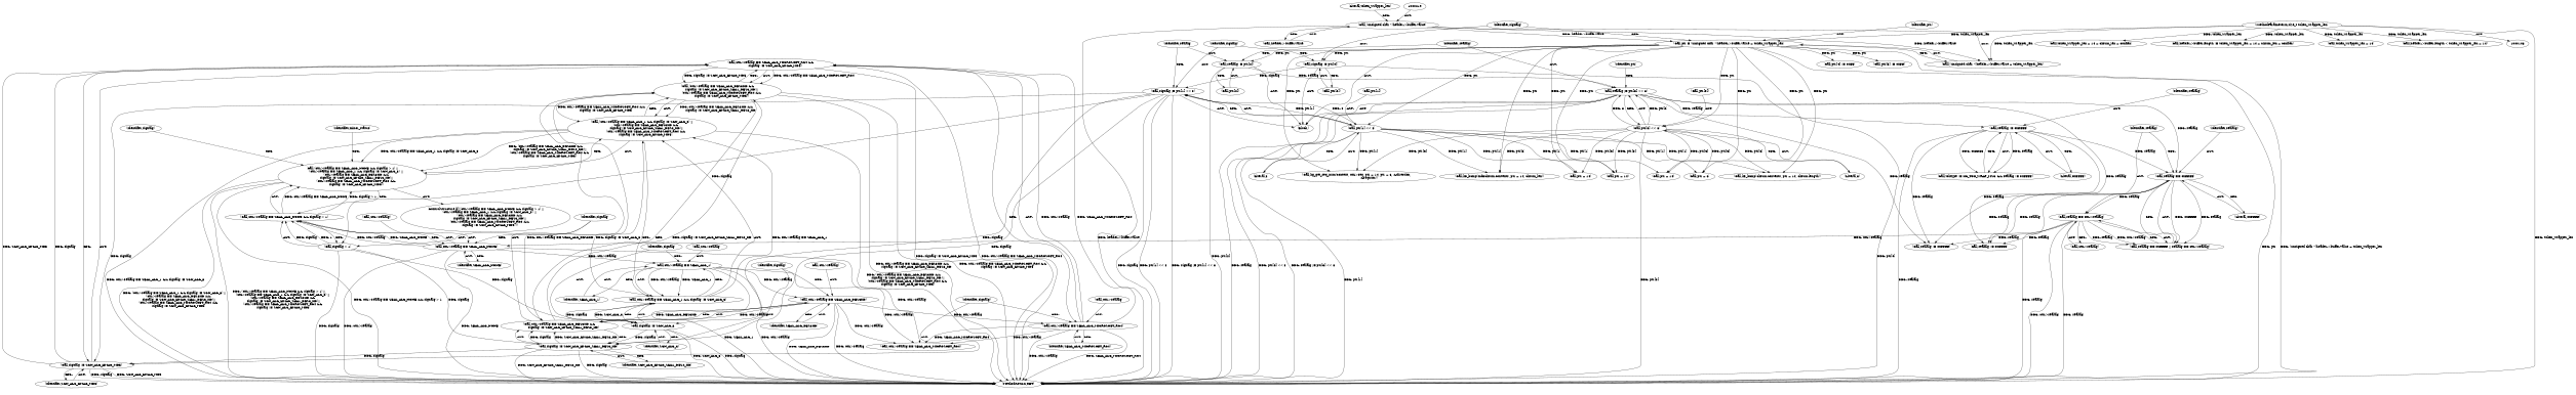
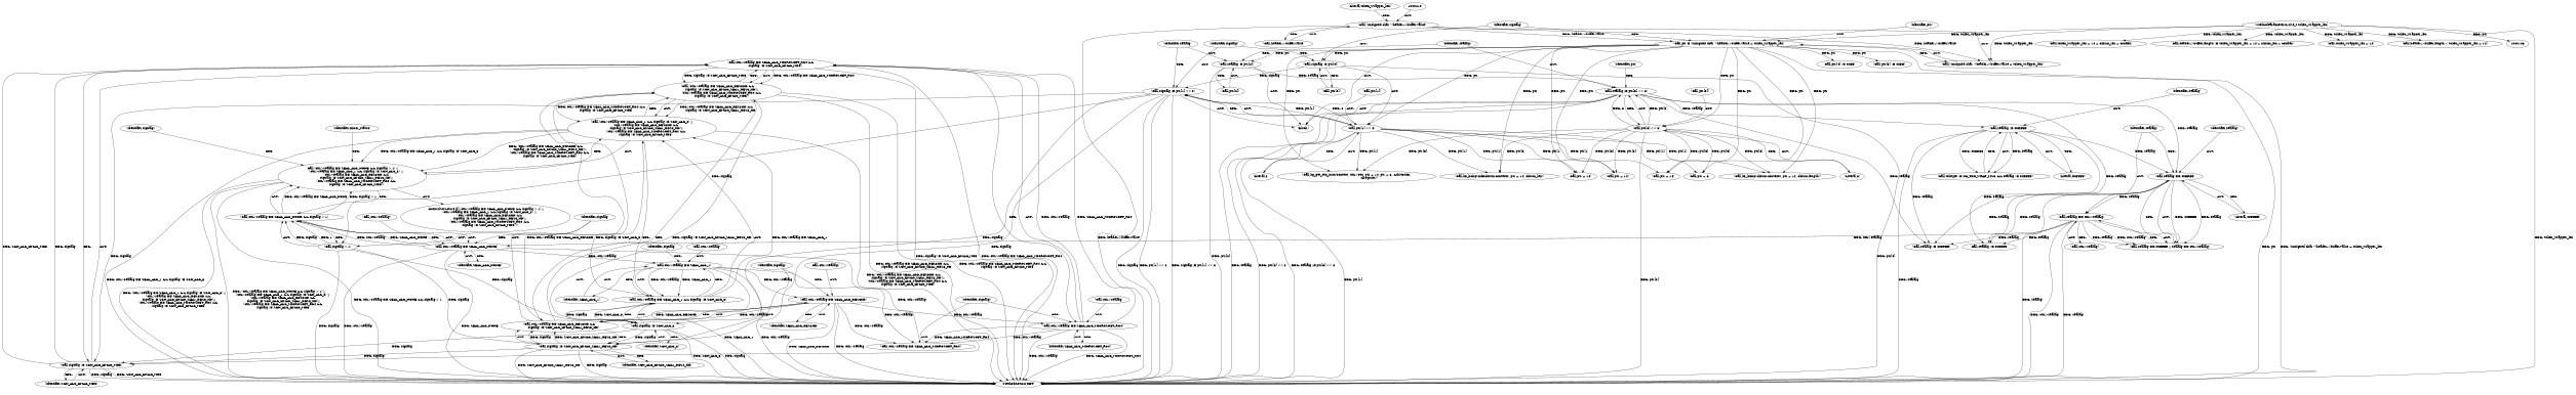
  digraph {
    n1 [label="(Call,ctx->sealalg == SEAL_ALG_MICROSOFT_RC4 &&\n         signalg != SGN_ALG_HMAC_MD5)"]
    n2 [label="(Call,ctx->sealalg == SEAL_ALG_MICROSOFT_RC4)"]
    n3 [label="(Call,signalg != SGN_ALG_HMAC_MD5)"]
    n4 [label="(Call,(ctx->sealalg == SEAL_ALG_DES3KD &&\n         signalg != SGN_ALG_HMAC_SHA1_DES3_KD)||\n        (ctx->sealalg == SEAL_ALG_MICROSOFT_RC4 &&\n         signalg != SGN_ALG_HMAC_MD5))"]
    n5 [label="(MethodReturn,RET)"]
    n6 [label="(Identifier,SEAL_ALG_MICROSOFT_RC4)"]
    n7 [label="(Call,ctx->sealalg == SEAL_ALG_MICROSOFT_RC4)"]
    n8 [label="(Identifier,SGN_ALG_HMAC_MD5)"]
    n9 [label="(Call,ctx->sealalg == SEAL_ALG_DES3KD &&\n         signalg != SGN_ALG_HMAC_SHA1_DES3_KD)"]
    n10 [label="(Call,(ctx->sealalg == SEAL_ALG_1 && signalg != SGN_ALG_3) ||\n        (ctx->sealalg == SEAL_ALG_DES3KD &&\n         signalg != SGN_ALG_HMAC_SHA1_DES3_KD)||\n        (ctx->sealalg == SEAL_ALG_MICROSOFT_RC4 &&\n         signalg != SGN_ALG_HMAC_MD5))"]
    n11 [label="(Call,ctx->sealalg == SEAL_ALG_DES3KD)"]
    n12 [label="(Identifier,SEAL_ALG_DES3KD)"]
    n13 [label="(Call,signalg != SGN_ALG_HMAC_SHA1_DES3_KD)"]
    n14 [label="(Call,ctx->sealalg == SEAL_ALG_1)"]
    n15 [label="(Call,ctx->sealalg == SEAL_ALG_1 && signalg != SGN_ALG_3)"]
    n16 [label="(Identifier,SEAL_ALG_1)"]
    n17 [label="(Call,signalg != SGN_ALG_3)"]
    n18 [label="(Call,ctx->sealalg == SEAL_ALG_NONE)"]
    n19 [label="(Call,ctx->sealalg == SEAL_ALG_NONE && signalg > 1)"]
    n20 [label="(Identifier,SEAL_ALG_NONE)"]
    n21 [label="(Call,signalg > 1)"]
    n22 [label="(Call,(ctx->sealalg == SEAL_ALG_NONE && signalg > 1) ||\n        (ctx->sealalg == SEAL_ALG_1 && signalg != SGN_ALG_3) ||\n        (ctx->sealalg == SEAL_ALG_DES3KD &&\n         signalg != SGN_ALG_HMAC_SHA1_DES3_KD)||\n        (ctx->sealalg == SEAL_ALG_MICROSOFT_RC4 &&\n         signalg != SGN_ALG_HMAC_MD5))"]
    n23 [label="(Call,sealalg == ctx->sealalg)"]
    n24 [label="(Call,ctx->sealalg)"]
    n25 [label="(Call,sealalg != 0xFFFF)"]
    n26 [label="(Call,sealalg == 0xFFFF || sealalg == ctx->sealalg)"]
    n27 [label="(Call,sealalg != 0xFFFF)"]
    n28 [label="(Call,sealalg == 0xFFFF)"]
    n29 [label="(Literal,0xFFFF)"]
    n30 [label="(Call,sealalg != 0xFFFF)"]
    n31 [label="(Call,toktype != KG_TOK_WRAP_MSG && sealalg != 0xFFFF)"]
    n32 [label="(Literal,0xFFFF)"]
    n33 [label="(Call,sealalg |= ptr[3] << 8)"]
    n34 [label="(Call,ptr[3] << 8)"]
    n35 [label="(Block,)"]
    n36 [label="(Call,k5_bcmp(md5cksum.contents, ptr + 14, cksum_len))"]
    n37 [label="(Call,ptr + 14)"]
    n38 [label="(Call,kg_get_seq_num(context, ctx->seq, ptr + 14, ptr + 6, &direction,\n                          &seqnum))"]
    n39 [label="(Call,ptr + 14)"]
    n40 [label="(Call,ptr + 14)"]
    n41 [label="(Call,ptr + 6)"]
    n42 [label="(Call,k5_bcmp(cksum.contents, ptr + 14, cksum.length))"]
    n43 [label="(Literal,8)"]
    n44 [label="(Call,sealalg  = ptr[2])"]
    n45 [label="(Call,ptr[2])"]
    n46 [label="(Call,ptr = (unsigned char *)header->buffer.value + token_wrapper_len)"]
    n47 [label="(Call,signalg  = ptr[0])"]
    n48 [label="(Call,ptr[1] << 8)"]
    n49 [label="(Call,(unsigned char *)header->buffer.value + token_wrapper_len)"]
    n50 [label="(Call,ptr[4] != 0xFF)"]
    n51 [label="(Call,ptr[5] != 0xFF)"]
    n52 [label="(Call,signalg |= ptr[1] << 8)"]
    n53 [label="(Call,ptr[0])"]
    n54 [label="(Literal,8)"]
    n55 [label="(Call,(unsigned char *)header->buffer.value)"]
    n56 [label="(Call,header->buffer.value)"]
    n57 [label="(MethodParameterIn,size_t token_wrapper_len)"]
    n58 [label="(Call,token_wrapper_len + 14 + cksum_len + conflen)"]
    n59 [label="(Call,header->buffer.length != token_wrapper_len + 14 + cksum_len + conflen)"]
    n60 [label="(Call,token_wrapper_len + 14)"]
    n61 [label="(Call,header->buffer.length < token_wrapper_len + 14)"]
    1000108
    n63 [label="(Identifier,SGN_ALG_3)"]
    n64 [label="(Identifier,SGN_ALG_HMAC_SHA1_DES2_KD)"]
    n65 [label="(ControlStructure,if ((ctx->sealalg == SEAL_ALG_NONE && signalg > 1) ||\n        (ctx->sealalg == SEAL_ALG_1 && signalg != SGN_ALG_3) ||\n        (ctx->sealalg == SEAL_ALG_DES3KD &&\n         signalg != SGN_ALG_HMAC_SHA1_DES3_KD)||\n        (ctx->sealalg == SEAL_ALG_MICROSOFT_RC4 &&\n         signalg != SGN_ALG_HMAC_MD5)))"]
    n66 [label="(Identifier,signalg)"]
    n67 [label="(Identifier,sealalg)"]
    n68 [label="(Call,ctx->sealalg)"]
    n69 [label="(Identifier,ptr)"]
    n70 [label="(Identifier,signalg)"]
    n71 [label="(Identifier,signalg)"]
    n72 [label="(Literal,token_wrapper_len)"]
    n73 [label="(Identifier,sealalg)"]
    n74 [label="(Call,ctx->sealalg)"]
    n75 [label="(Call,ptr[1])"]
    n76 [label="(Identifier,minor_status)"]
    n77 [label="(Identifier,sealalg)"]
    n78 [label="(Identifier,sealalg)"]
    n79 [label="(Identifier,signalg)"]
    n80 [label="(Call,ctx->sealalg)"]
    n81 [label="(Call,ptr[3])"]
    n82 [label="(Identifier,signalg)"]
    n83 [label="(Identifier,signalg)"]
    n84 [label="(Identifier,ptr)"]
    n85 [label="(Call,ctx->sealalg)"]
    n86 [label="(Identifier,signalg)"]
    n87 [label="(Identifier,sealalg)"]
    1000219
    n1 -> n2 [label="CFG: "]
    n1 -> n3 [label="CFG: "]
    n1 -> n4 [label="AST: "]
    n1 -> n4 [label="DDG: ctx->sealalg == SEAL_ALG_MICROSOFT_RC4"]
    n1 -> n4 [label="DDG: signalg != SGN_ALG_HMAC_MD5"]
    n1 -> n5 [label="DDG: signalg != SGN_ALG_HMAC_MD5"]
    n1 -> n5 [label="DDG: ctx->sealalg == SEAL_ALG_MICROSOFT_RC4"]
    n2 -> n1 [label="AST: "]
    n2 -> n1 [label="DDG: ctx->sealalg"]
    n2 -> n1 [label="DDG: SEAL_ALG_MICROSOFT_RC4"]
    n2 -> n5 [label="DDG: ctx->sealalg"]
    n2 -> n5 [label="DDG: SEAL_ALG_MICROSOFT_RC4"]
    n2 -> n6 [label="CFG: "]
    n2 -> n7 [label="DDG: ctx->sealalg"]
    n2 -> n7 [label="DDG: SEAL_ALG_MICROSOFT_RC4"]
    n3 -> n1 [label="AST: "]
    n3 -> n1 [label="DDG: signalg"]
    n3 -> n1 [label="DDG: SGN_ALG_HMAC_MD5"]
    n3 -> n5 [label="DDG: signalg"]
    n3 -> n5 [label="DDG: SGN_ALG_HMAC_MD5"]
    n3 -> n8 [label="CFG: "]
    n4 -> n1 [label="CFG: "]
    n4 -> n5 [label="DDG: ctx->sealalg == SEAL_ALG_DES3KD &&\n         signalg != SGN_ALG_HMAC_SHA1_DES3_KD"]
    n4 -> n5 [label="DDG: ctx->sealalg == SEAL_ALG_MICROSOFT_RC4 &&\n         signalg != SGN_ALG_HMAC_MD5"]
    n4 -> n9 [label="CFG: "]
    n4 -> n10 [label="AST: "]
    n4 -> n10 [label="DDG: ctx->sealalg == SEAL_ALG_DES3KD &&\n         signalg != SGN_ALG_HMAC_SHA1_DES3_KD"]
    n4 -> n10 [label="DDG: ctx->sealalg == SEAL_ALG_MICROSOFT_RC4 &&\n         signalg != SGN_ALG_HMAC_MD5"]
    n6 -> n2 [label="AST: "]
    n8 -> n3 [label="AST: "]
    n9 -> n4 [label="AST: "]
    n9 -> n4 [label="DDG: ctx->sealalg == SEAL_ALG_DES3KD"]
    n9 -> n4 [label="DDG: signalg != SGN_ALG_HMAC_SHA1_DES3_KD"]
    n9 -> n11 [label="CFG: "]
    n9 -> n13 [label="CFG: "]
    n10 -> n4 [label="CFG: "]
    n10 -> n5 [label="DDG: ctx->sealalg == SEAL_ALG_1 && signalg != SGN_ALG_3"]
    n10 -> n5 [label="DDG: (ctx->sealalg == SEAL_ALG_DES3KD &&\n         signalg != SGN_ALG_HMAC_SHA1_DES3_KD)||\n        (ctx->sealalg == SEAL_ALG_MICROSOFT_RC4 &&\n         signalg != SGN_ALG_HMAC_MD5)"]
    n10 -> n15 [label="CFG: "]
    n10 -> n22 [label="AST: "]
    n10 -> n22 [label="DDG: ctx->sealalg == SEAL_ALG_1 && signalg != SGN_ALG_3"]
    n10 -> n22 [label="DDG: (ctx->sealalg == SEAL_ALG_DES3KD &&\n         signalg != SGN_ALG_HMAC_SHA1_DES3_KD)||\n        (ctx->sealalg == SEAL_ALG_MICROSOFT_RC4 &&\n         signalg != SGN_ALG_HMAC_MD5)"]
    n11 -> n2 [label="DDG: ctx->sealalg"]
    n11 -> n5 [label="DDG: SEAL_ALG_DES3KD"]
    n11 -> n5 [label="DDG: ctx->sealalg"]
    n11 -> n7 [label="DDG: ctx->sealalg"]
    n11 -> n9 [label="AST: "]
    n11 -> n9 [label="DDG: ctx->sealalg"]
    n11 -> n9 [label="DDG: SEAL_ALG_DES3KD"]
    n11 -> n12 [label="CFG: "]
    n12 -> n11 [label="AST: "]
    n13 -> n3 [label="DDG: signalg"]
    n13 -> n5 [label="DDG: SGN_ALG_HMAC_SHA1_DES3_KD"]
    n13 -> n5 [label="DDG: signalg"]
    n13 -> n9 [label="AST: "]
    n13 -> n9 [label="DDG: signalg"]
    n13 -> n9 [label="DDG: SGN_ALG_HMAC_SHA1_DES3_KD"]
    n13 -> n64 [label="CFG: "]
    n14 -> n5 [label="DDG: SEAL_ALG_1"]
    n14 -> n5 [label="DDG: ctx->sealalg"]
    n14 -> n7 [label="DDG: ctx->sealalg"]
    n14 -> n11 [label="DDG: ctx->sealalg"]
    n14 -> n15 [label="AST: "]
    n14 -> n15 [label="DDG: ctx->sealalg"]
    n14 -> n15 [label="DDG: SEAL_ALG_1"]
    n14 -> n16 [label="CFG: "]
    n15 -> n10 [label="AST: "]
    n15 -> n10 [label="DDG: ctx->sealalg == SEAL_ALG_1"]
    n15 -> n10 [label="DDG: signalg != SGN_ALG_3"]
    n15 -> n14 [label="CFG: "]
    n15 -> n17 [label="CFG: "]
    n16 -> n14 [label="AST: "]
+   n17 -> n3 [label="DDG: signalg"]
    n17 -> n5 [label="DDG: SGN_ALG_3"]
    n17 -> n5 [label="DDG: signalg"]
    n17 -> n13 [label="DDG: signalg"]
    n17 -> n15 [label="AST: "]
    n17 -> n15 [label="DDG: signalg"]
    n17 -> n15 [label="DDG: SGN_ALG_3"]
    n17 -> n63 [label="CFG: "]
    n18 -> n5 [label="DDG: ctx->sealalg"]
    n18 -> n5 [label="DDG: SEAL_ALG_NONE"]
    n18 -> n7 [label="DDG: ctx->sealalg"]
    n18 -> n14 [label="DDG: ctx->sealalg"]
    n18 -> n19 [label="AST: "]
    n18 -> n19 [label="DDG: ctx->sealalg"]
    n18 -> n19 [label="DDG: SEAL_ALG_NONE"]
    n18 -> n20 [label="CFG: "]
    n19 -> n18 [label="CFG: "]
    n19 -> n21 [label="CFG: "]
    n19 -> n22 [label="AST: "]
    n19 -> n22 [label="DDG: ctx->sealalg == SEAL_ALG_NONE"]
    n19 -> n22 [label="DDG: signalg > 1"]
    n20 -> n18 [label="AST: "]
    n21 -> n5 [label="DDG: signalg"]
    n21 -> n13 [label="DDG: signalg"]
    n21 -> n17 [label="DDG: signalg"]
    n21 -> n19 [label="AST: "]
    n21 -> n19 [label="DDG: signalg"]
    n21 -> n19 [label="DDG: 1"]
    n22 -> n5 [label="DDG: (ctx->sealalg == SEAL_ALG_NONE && signalg > 1) ||\n        (ctx->sealalg == SEAL_ALG_1 && signalg != SGN_ALG_3) ||\n        (ctx->sealalg == SEAL_ALG_DES3KD &&\n         signalg != SGN_ALG_HMAC_SHA1_DES3_KD)||\n        (ctx->sealalg == SEAL_ALG_MICROSOFT_RC4 &&\n         signalg != SGN_ALG_HMAC_MD5)"]
    n22 -> n5 [label="DDG: ctx->sealalg == SEAL_ALG_NONE && signalg > 1"]
    n22 -> n5 [label="DDG: (ctx->sealalg == SEAL_ALG_1 && signalg != SGN_ALG_3) ||\n        (ctx->sealalg == SEAL_ALG_DES3KD &&\n         signalg != SGN_ALG_HMAC_SHA1_DES3_KD)||\n        (ctx->sealalg == SEAL_ALG_MICROSOFT_RC4 &&\n         signalg != SGN_ALG_HMAC_MD5)"]
    n22 -> n10 [label="CFG: "]
    n22 -> n19 [label="CFG: "]
    n22 -> n65 [label="AST: "]
    n23 -> n5 [label="DDG: ctx->sealalg"]
    n23 -> n5 [label="DDG: sealalg"]
    n23 -> n18 [label="DDG: ctx->sealalg"]
    n23 -> n24 [label="CFG: "]
    n23 -> n25 [label="DDG: sealalg"]
    n23 -> n26 [label="AST: "]
    n23 -> n26 [label="DDG: sealalg"]
    n23 -> n26 [label="DDG: ctx->sealalg"]
    n23 -> n27 [label="DDG: sealalg"]
    n24 -> n23 [label="AST: "]
    n26 -> n23 [label="CFG: "]
    n26 -> n28 [label="CFG: "]
    n28 -> n5 [label="DDG: sealalg"]
    n28 -> n23 [label="DDG: sealalg"]
    n28 -> n25 [label="DDG: sealalg"]
    n28 -> n26 [label="AST: "]
    n28 -> n26 [label="DDG: sealalg"]
    n28 -> n26 [label="DDG: 0xFFFF"]
    n28 -> n27 [label="DDG: sealalg"]
    n28 -> n29 [label="CFG: "]
    n29 -> n28 [label="AST: "]
    n30 -> n5 [label="DDG: sealalg"]
    n30 -> n25 [label="DDG: sealalg"]
    n30 -> n27 [label="DDG: sealalg"]
    n30 -> n28 [label="DDG: sealalg"]
    n30 -> n31 [label="AST: "]
    n30 -> n31 [label="DDG: sealalg"]
    n30 -> n31 [label="DDG: 0xFFFF"]
    n30 -> n32 [label="CFG: "]
    n31 -> n30 [label="CFG: "]
    n32 -> n30 [label="AST: "]
    n33 -> n5 [label="DDG: sealalg"]
    n33 -> n5 [label="DDG: ptr[3] << 8"]
    n33 -> n5 [label="DDG: sealalg |= ptr[3] << 8"]
    n33 -> n25 [label="DDG: sealalg"]
    n33 -> n27 [label="DDG: sealalg"]
    n33 -> n28 [label="DDG: sealalg"]
    n33 -> n30 [label="DDG: sealalg"]
    n33 -> n34 [label="CFG: "]
    n33 -> n35 [label="AST: "]
    n34 -> n5 [label="DDG: ptr[3]"]
    n34 -> n33 [label="AST: "]
    n34 -> n33 [label="DDG: ptr[3]"]
    n34 -> n33 [label="DDG: 8"]
    n34 -> n36 [label="DDG: ptr[3]"]
    n34 -> n37 [label="DDG: ptr[3]"]
    n34 -> n38 [label="DDG: ptr[3]"]
    n34 -> n39 [label="DDG: ptr[3]"]
    n34 -> n40 [label="DDG: ptr[3]"]
    n34 -> n41 [label="DDG: ptr[3]"]
    n34 -> n42 [label="DDG: ptr[3]"]
    n34 -> n43 [label="CFG: "]
    n43 -> n34 [label="AST: "]
    n44 -> n5 [label="DDG: ptr[2]"]
    n44 -> n33 [label="DDG: sealalg"]
    n44 -> n35 [label="AST: "]
    n44 -> n45 [label="CFG: "]
    n45 -> n44 [label="AST: "]
    n46 -> n5 [label="DDG: ptr"]
    n46 -> n5 [label="DDG: (unsigned char *)header->buffer.value + token_wrapper_len"]
    n46 -> n34 [label="DDG: ptr"]
    n46 -> n35 [label="AST: "]
    n46 -> n36 [label="DDG: ptr"]
    n46 -> n37 [label="DDG: ptr"]
    n46 -> n38 [label="DDG: ptr"]
    n46 -> n39 [label="DDG: ptr"]
    n46 -> n40 [label="DDG: ptr"]
    n46 -> n41 [label="DDG: ptr"]
    n46 -> n42 [label="DDG: ptr"]
    n46 -> n44 [label="DDG: ptr"]
    n46 -> n47 [label="DDG: ptr"]
    n46 -> n48 [label="DDG: ptr"]
    n46 -> n49 [label="CFG: "]
    n46 -> n50 [label="DDG: ptr"]
    n46 -> n51 [label="DDG: ptr"]
    n47 -> n5 [label="DDG: ptr[0]"]
-   n47 -> n35 [label="AST: "]
+   n47 -> n48 [label="AST: "]
    n47 -> n52 [label="DDG: signalg"]
    n47 -> n53 [label="CFG: "]
    n48 -> n5 [label="DDG: ptr[1]"]
    n48 -> n36 [label="DDG: ptr[1]"]
    n48 -> n37 [label="DDG: ptr[1]"]
    n48 -> n38 [label="DDG: ptr[1]"]
    n48 -> n39 [label="DDG: ptr[1]"]
    n48 -> n40 [label="DDG: ptr[1]"]
    n48 -> n41 [label="DDG: ptr[1]"]
    n48 -> n42 [label="DDG: ptr[1]"]
    n48 -> n52 [label="AST: "]
    n48 -> n52 [label="DDG: ptr[1]"]
    n48 -> n52 [label="DDG: 8"]
    n48 -> n54 [label="CFG: "]
    n49 -> n46 [label="AST: "]
    n52 -> n3 [label="DDG: signalg"]
    n52 -> n5 [label="DDG: ptr[1] << 8"]
    n52 -> n5 [label="DDG: signalg |= ptr[1] << 8"]
    n52 -> n5 [label="DDG: signalg"]
    n52 -> n13 [label="CFG: signalg"]
    n52 -> n17 [label="DDG: signalg"]
    n52 -> n21 [label="DDG: signalg"]
    n52 -> n35 [label="AST: "]
    n52 -> n48 [label="CFG: "]
    n53 -> n47 [label="AST: "]
    n54 -> n48 [label="AST: "]
    n55 -> n5 [label="DDG: header->buffer.value"]
    n55 -> n46 [label="DDG: header->buffer.value"]
    n55 -> n49 [label="AST: "]
    n55 -> n49 [label="DDG: header->buffer.value"]
    n55 -> n56 [label="CFG: "]
    n56 -> n55 [label="AST: "]
    n57 -> n5 [label="DDG: token_wrapper_len"]
    n57 -> n46 [label="DDG: token_wrapper_len"]
    n57 -> n49 [label="DDG: token_wrapper_len"]
    n57 -> n58 [label="DDG: token_wrapper_len"]
    n57 -> n59 [label="DDG: token_wrapper_len"]
    n57 -> n60 [label="DDG: token_wrapper_len"]
    n57 -> n61 [label="DDG: token_wrapper_len"]
-   n57 -> 1000108 [label="AST: "]
+   n57 -> 1000108 [label="DDG: ptr"]
    n63 -> n17 [label="AST: "]
    n64 -> n13 [label="AST: "]
    n66 -> n46 [label="CFG: "]
    n66 -> n47 [label="AST: "]
    n67 -> n23 [label="AST: "]
    n67 -> n28 [label="CFG: "]
    n68 -> n11 [label="AST: "]
    n69 -> n33 [label="CFG: "]
    n70 -> n11 [label="CFG: "]
    n70 -> n13 [label="AST: "]
    n71 -> n22 [label="CFG: "]
    n72 -> n55 [label="CFG: "]
    n73 -> n33 [label="AST: "]
    n73 -> n44 [label="CFG: "]
    n74 -> n14 [label="AST: "]
    n75 -> n48 [label="AST: "]
    n76 -> n22 [label="CFG: "]
    n77 -> n28 [label="AST: "]
    n78 -> n30 [label="AST: "]
    n79 -> n18 [label="CFG: "]
    n79 -> n21 [label="AST: "]
    n80 -> n2 [label="AST: "]
    n81 -> n34 [label="AST: "]
    n82 -> n14 [label="CFG: "]
    n82 -> n17 [label="AST: "]
    n83 -> n47 [label="CFG: "]
    n83 -> n52 [label="AST: "]
    n84 -> n46 [label="AST: "]
    n85 -> n18 [label="AST: "]
    n86 -> n2 [label="CFG: "]
    n86 -> n3 [label="AST: "]
    n87 -> n44 [label="AST: "]
    n87 -> n52 [label="CFG: "]
    1000219 -> n55 [label="AST: "]
  }
